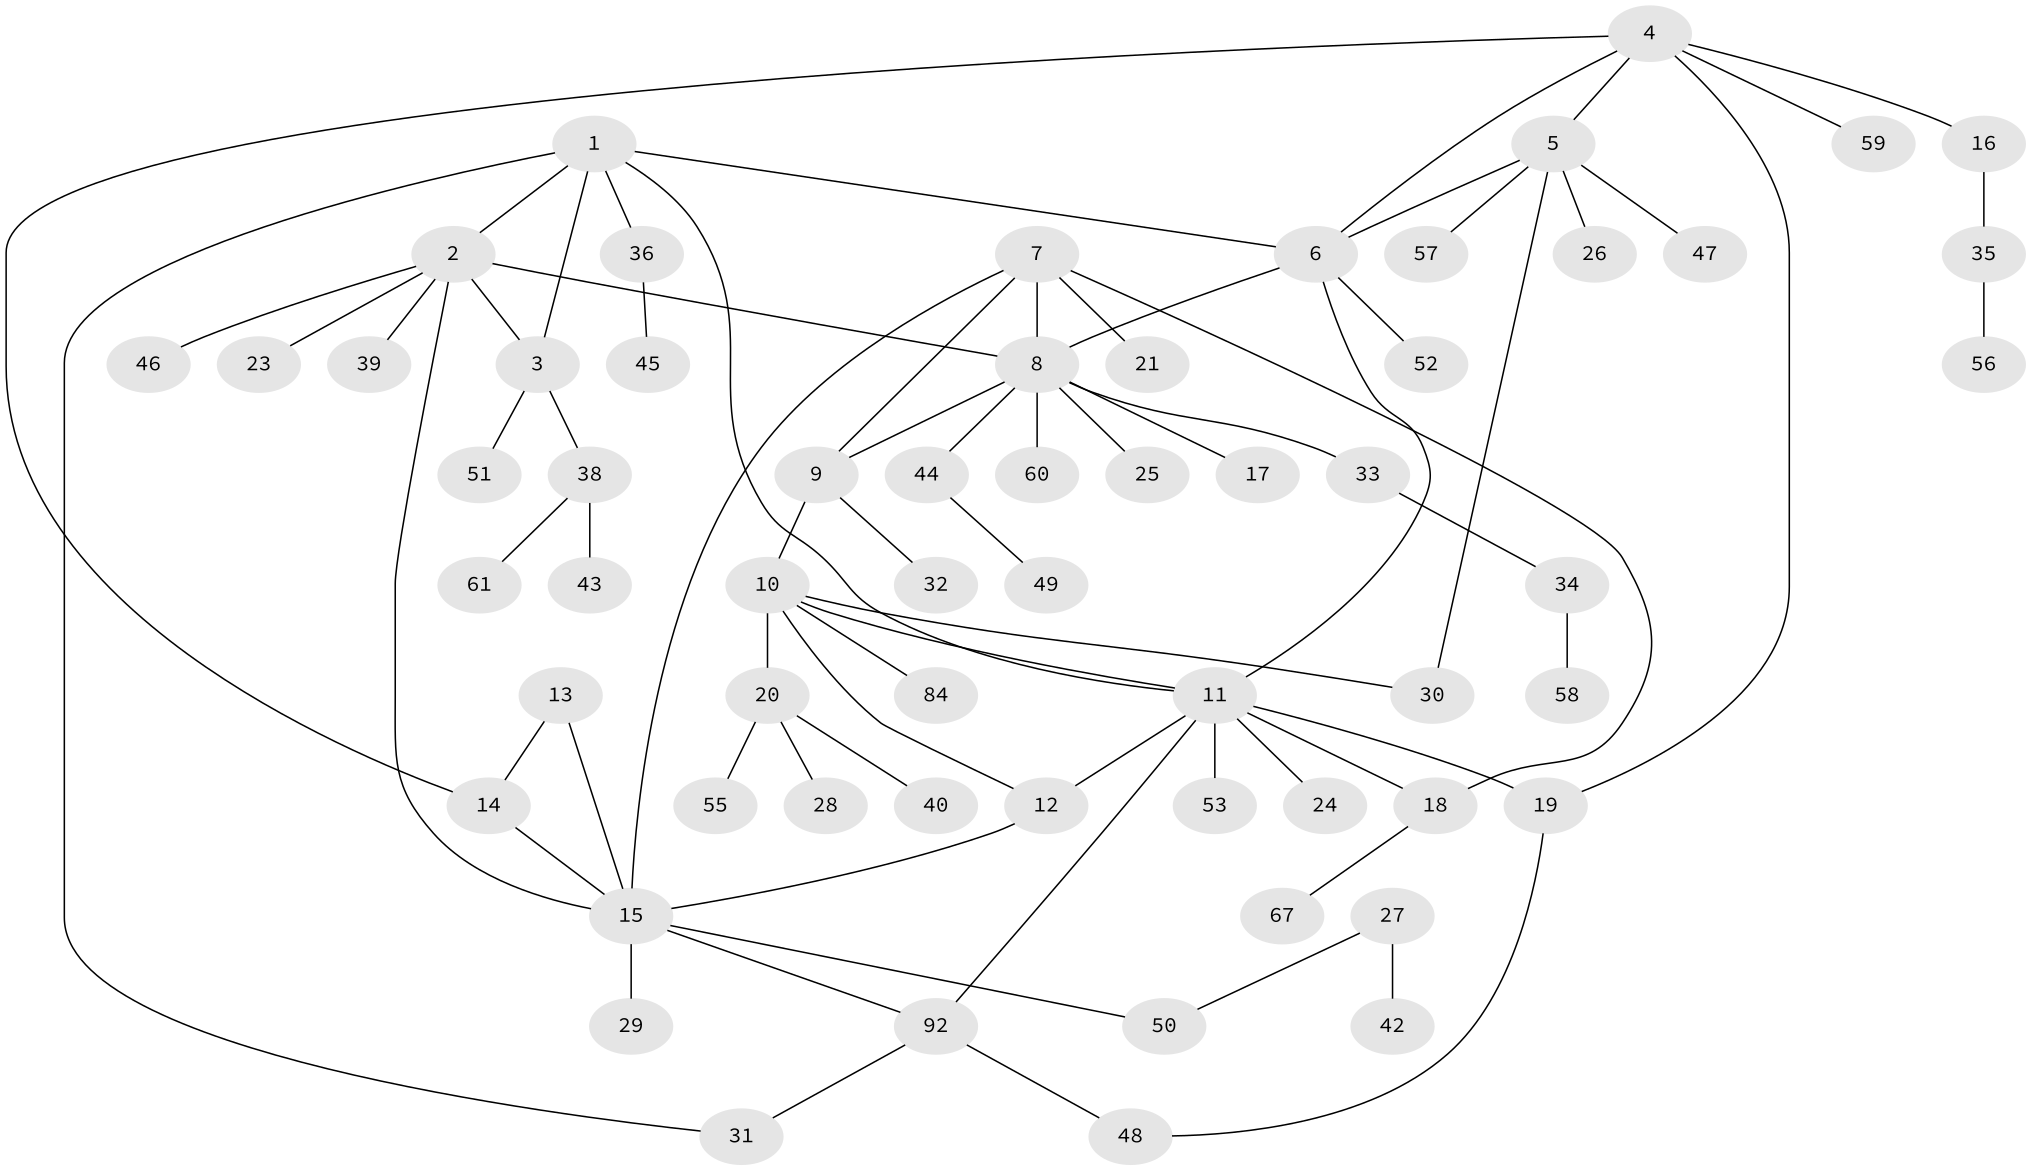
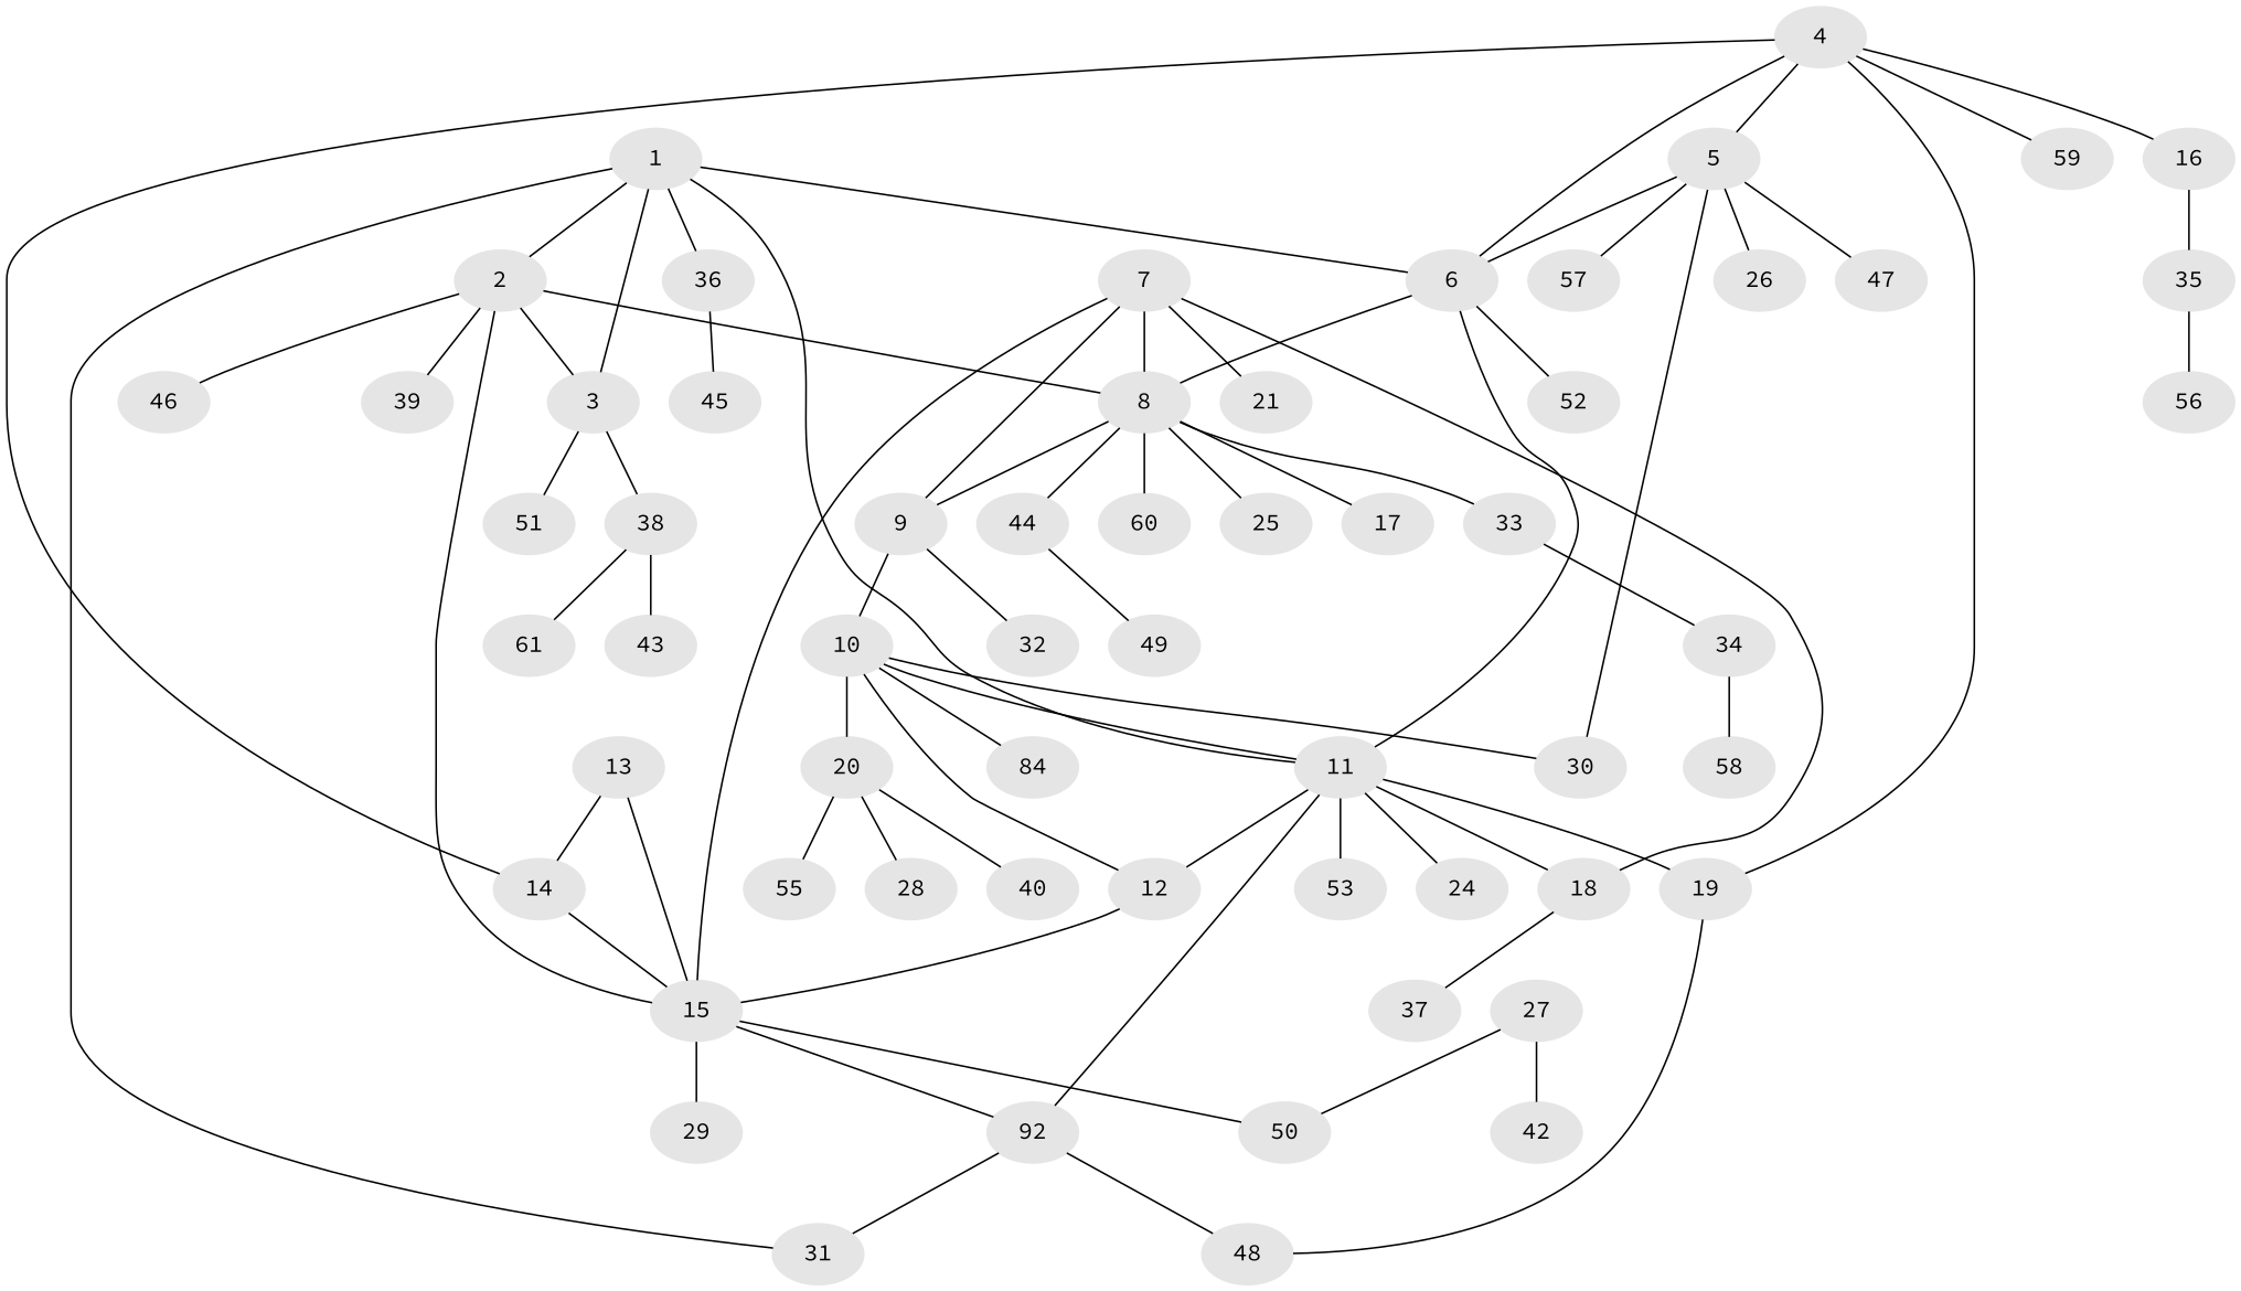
  graph {
    fontname="Source Code Pro"
    node [color=gray90 fontname="Source Code Pro" style=filled]
    edge [fontname="Source Code Pro"]
    1
    2
    3
    6
    11
    31
    36
    8
    15
-   23
    39
    46
    38
    51
    52
    19
    18
    12
    n19 [label=92]
    24
    53
    45
    9
    17
    25
    33
    44
    60
    29
    50
    43
    61
    4
    5
    14
    16
    59
    26
    30
    47
    57
    35
    48
    7
    21
    10
    32
-   37 [label=67]
+   37
    34
    49
    20
    n52 [label=84]
    28
    40
    55
    13
    27
    42
    56
    58
    1 -- 2
    1 -- 3
    1 -- 6
    1 -- 11
    1 -- 31
    1 -- 36
    2 -- 3
    2 -- 8
    2 -- 15
-   2 -- 23
    2 -- 39
    2 -- 46
    3 -- 38
    3 -- 51
    6 -- 11
    6 -- 8
    6 -- 52
    11 -- 19
    11 -- 18
    11 -- 12
    11 -- n19
    11 -- 24
    11 -- 53
    36 -- 45
    8 -- 9
    8 -- 17
    8 -- 25
    8 -- 33
    8 -- 44
    8 -- 60
    15 -- n19
    15 -- 29
    15 -- 50
    38 -- 43
    38 -- 61
    19 -- 48
    18 -- 37
    12 -- 15
    n19 -- 31
    n19 -- 48
    9 -- 10
    9 -- 32
    33 -- 34
    44 -- 49
    4 -- 6
    4 -- 19
    4 -- 5
    4 -- 14
    4 -- 16
    4 -- 59
    5 -- 6
    5 -- 26
    5 -- 30
    5 -- 47
    5 -- 57
    14 -- 15
    16 -- 35
    35 -- 56
    7 -- 8
    7 -- 15
    7 -- 18
    7 -- 9
    7 -- 21
    10 -- 11
    10 -- 12
    10 -- 30
    10 -- 20
    10 -- n52
    34 -- 58
    20 -- 28
    20 -- 40
    20 -- 55
    13 -- 15
    13 -- 14
    27 -- 50
    27 -- 42
  }
